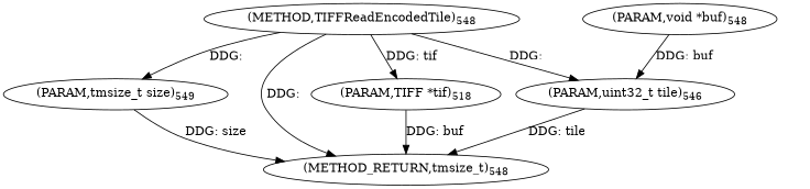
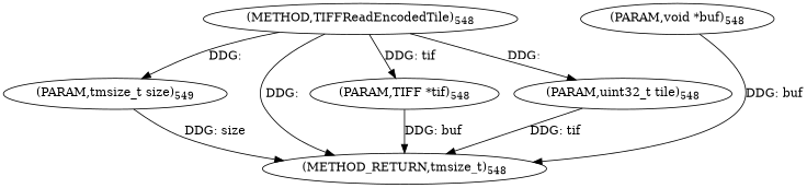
  digraph {
    n1 [label=<(METHOD,TIFFReadEncodedTile)<SUB>548</SUB>>]
-   n2 [label=<(PARAM,TIFF *tif)<SUB>518</SUB>>]
-   n3 [label=<(PARAM,uint32_t tile)<SUB>546</SUB>>]
+   n2 [label=<(PARAM,TIFF *tif)<SUB>548</SUB>>]
+   n3 [label=<(PARAM,uint32_t tile)<SUB>548</SUB>>]
    n4 [label=<(PARAM,tmsize_t size)<SUB>549</SUB>>]
    n5 [label=<(METHOD_RETURN,tmsize_t)<SUB>548</SUB>>]
    n6 [label=<(PARAM,void *buf)<SUB>548</SUB>>]
    n1 -> n2 [label="DDG: tif"]
    n1 -> n3 [label="DDG: "]
    n1 -> n4 [label="DDG: "]
    n1 -> n5 [label="DDG: "]
    n2 -> n5 [label="DDG: buf"]
-   n3 -> n5 [label="DDG: tile"]
+   n3 -> n5 [label="DDG: tif"]
    n4 -> n5 [label="DDG: size"]
-   n6 -> n3 [label="DDG: buf"]
+   n6 -> n5 [label="DDG: buf"]
  }
